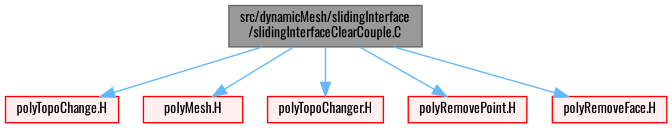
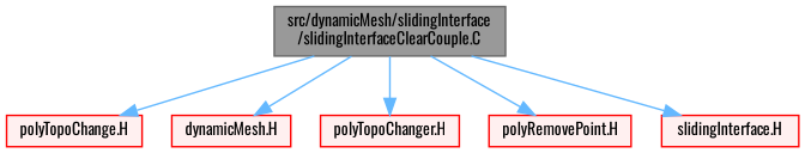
  digraph {
    fontname=Oswald
    node [color=red fillcolor="#FFF0F0" fontname=Oswald fontsize=10 shape=box style=filled]
    edge [color=steelblue1 fontname=Oswald fontsize=10 labelfontname=Helvetica labelfontsize=10 style=solid]
    n1 [color=gray40 fillcolor=grey60 fontcolor=black height=0.2 label="src/dynamicMesh/slidingInterface\l/slidingInterfaceClearCouple.C" width=0.4]
    n2 [height=0.2 label="polyTopoChange.H" width=0.4]
-   n3 [height=0.2 label="polyMesh.H" width=0.4]
+   n3 [height=0.2 label="dynamicMesh.H" width=0.4]
    n4 [height=0.2 label="polyTopoChanger.H" width=0.4]
    n5 [height=0.2 label="polyRemovePoint.H" width=0.4]
-   n6 [height=0.2 label="polyRemoveFace.H" width=0.4]
+   n6 [height=0.2 label="slidingInterface.H" width=0.4]
    n1 -> n2
    n1 -> n3
    n1 -> n4
    n1 -> n5
    n1 -> n6
  }
